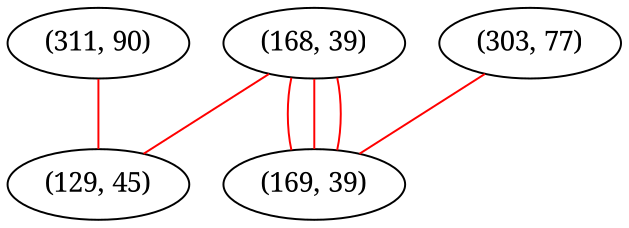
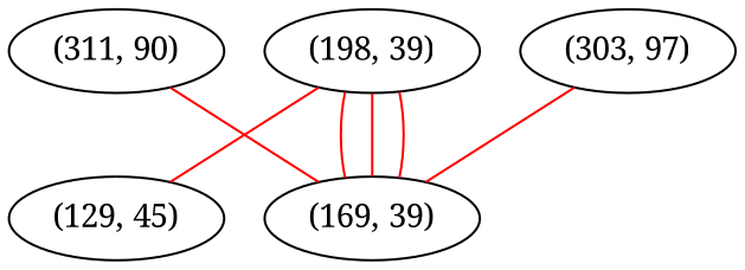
  graph {
    fontname="Noto Serif"
    node [fontname="Noto Serif"]
    edge [color=red fontname="Noto Serif" weight=1]
-   "(168, 39)"
+   "(168, 39)" [label="(198, 39)"]
    "(129, 45)"
    "(169, 39)"
-   "(303, 97)" [label="(303, 77)"]
+   "(303, 97)"
    "(311, 90)"
    "(168, 39)" -- "(129, 45)"
    "(168, 39)" -- "(169, 39)"
    "(168, 39)" -- "(169, 39)"
    "(168, 39)" -- "(169, 39)"
    "(303, 97)" -- "(169, 39)"
-   "(311, 90)" -- "(129, 45)"
+   "(311, 90)" -- "(169, 39)"
  }
